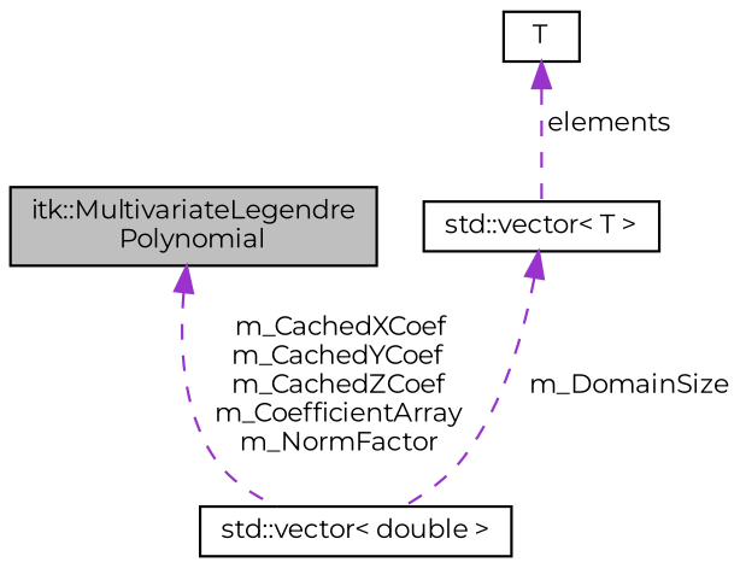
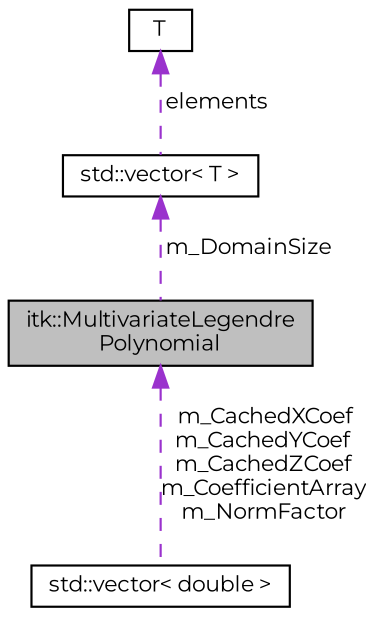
  digraph {
    fontname=Montserrat
    node [color=black fillcolor=white fontname=Montserrat fontsize=10 shape=record style=filled]
    edge [color=darkorchid3 dir=back fontname=Montserrat fontsize=10 labelfontname=Helvetica labelfontsize=10 style=dashed]
    n1 [fillcolor=grey75 fontcolor=black height=0.2 label="itk::MultivariateLegendre\lPolynomial" width=0.4]
    n2 [height=0.2 label="std::vector\< double \>" width=0.4]
    n3 [height=0.2 label="std::vector\< T \>" width=0.4]
    n4 [height=0.2 label=T width=0.4]
    n1 -> n2 [label=" m_CachedXCoef\nm_CachedYCoef\nm_CachedZCoef\nm_CoefficientArray\nm_NormFactor"]
-   n3 -> n2 [label=" m_DomainSize"]
+   n3 -> n1 [label=" m_DomainSize"]
    n4 -> n3 [label=" elements"]
  }
